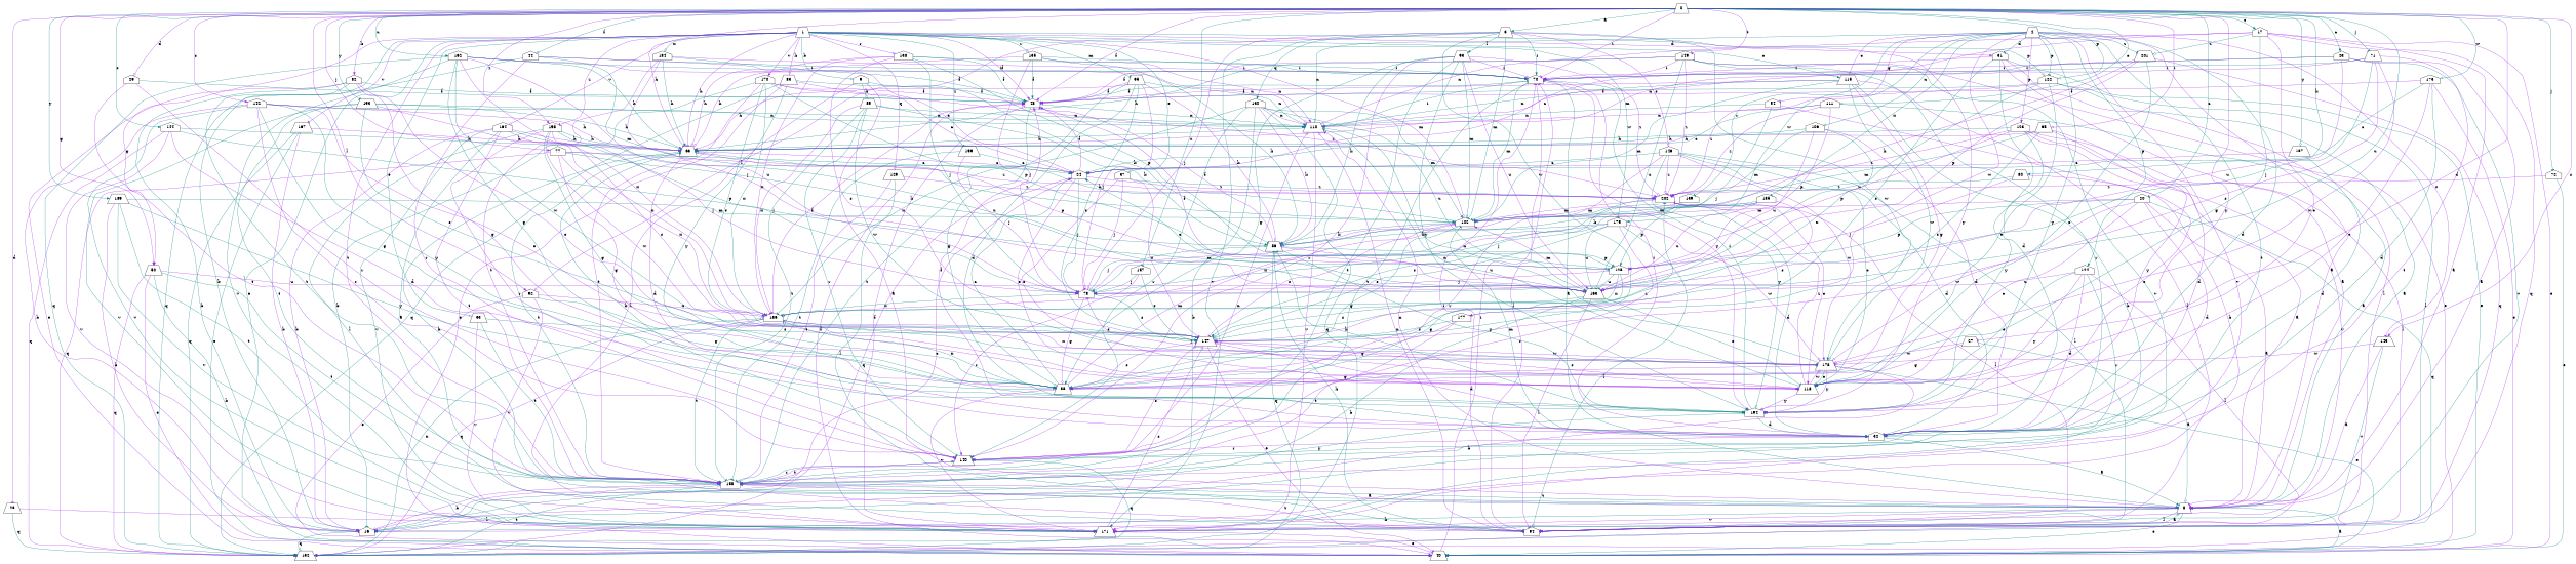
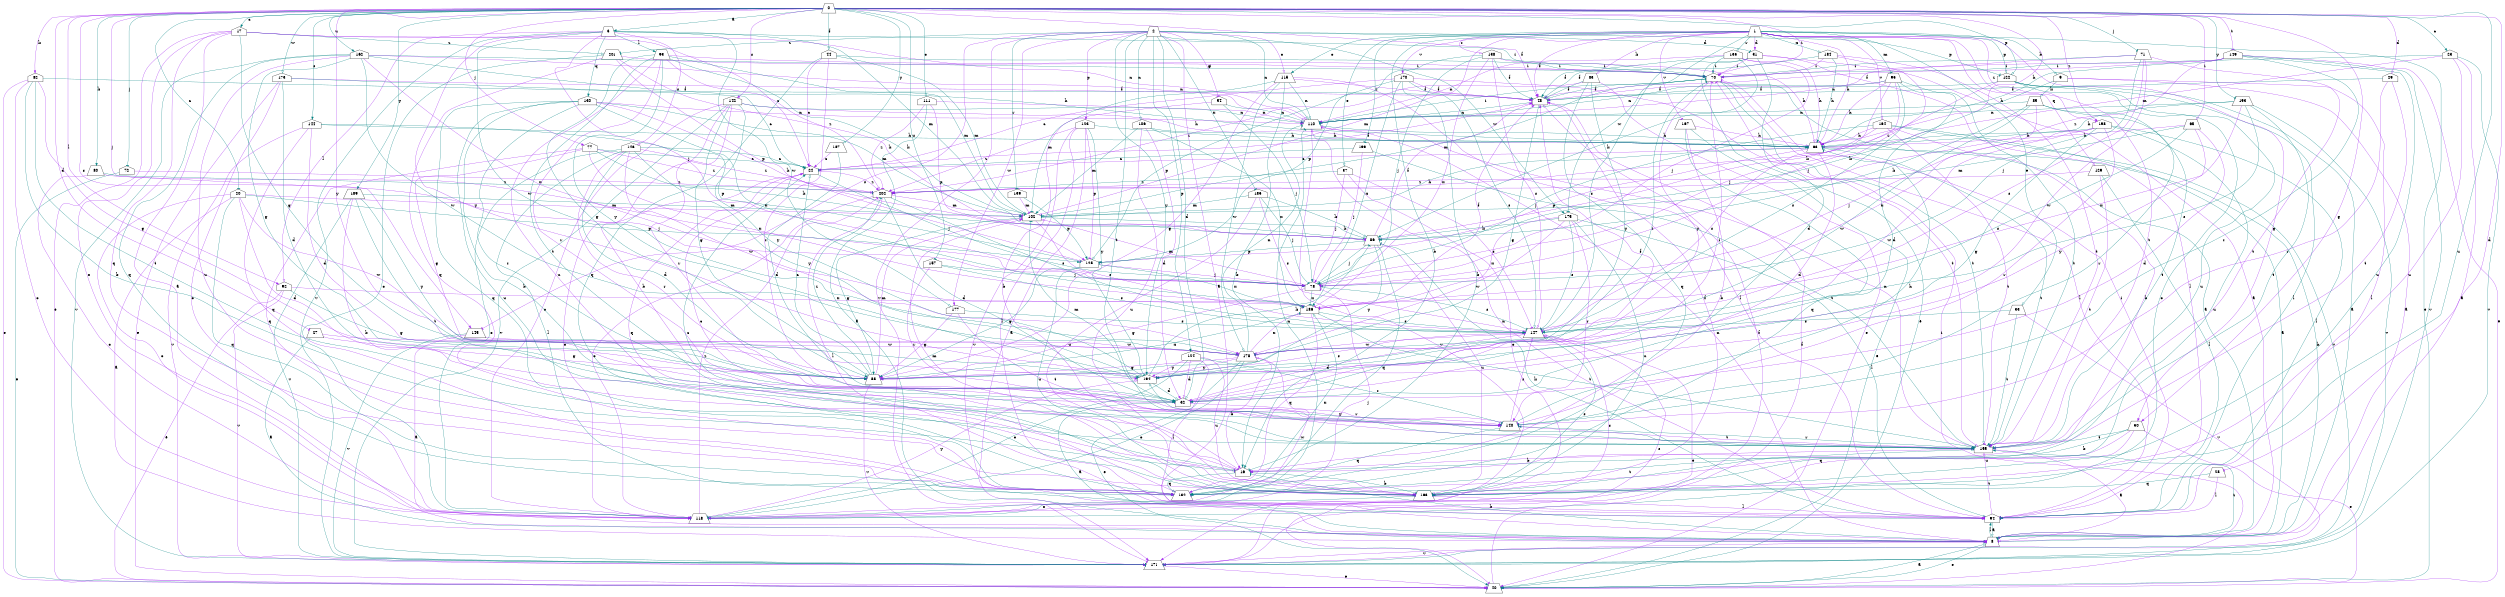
  strict digraph {
    node [shape=house]
    edge [arrowhead=normal color=teal]
    0 [shape=trapezium]
    3 [shape=trapezium]
    17
    20
    23
    27 [shape=trapezium]
    28 [shape=trapezium]
    29
    44
    48
    50 [shape=trapezium]
    63 [shape=trapezium]
    65 [shape=trapezium]
    70
    71 [shape=trapezium]
    72
    77
    78
    80 [shape=trapezium]
    82
    92
    111
    122
    142
    144
    145 [shape=trapezium]
    149
    157
    162
    163 [shape=trapezium]
    173
    187 [shape=trapezium]
    189 [shape=trapezium]
    193 [shape=trapezium]
    194
    198
    102
    171 [shape=trapezium]
    177
    93 [shape=trapezium]
    130
    146
    178 [shape=trapezium]
    40 [shape=trapezium]
    8 [shape=trapezium]
    110 [shape=trapezium]
    201 [shape=trapezium]
    24
    132 [shape=trapezium]
    55 [shape=trapezium]
    118 [shape=trapezium]
    32
    125
    94
    155
    140 [shape=trapezium]
    16
    147 [shape=trapezium]
    202
    86 [shape=trapezium]
    186
    1 [shape=trapezium]
    9
    31
    33 [shape=trapezium]
    37
    83 [shape=trapezium]
    95 [shape=trapezium]
    115 [shape=trapezium]
    129 [shape=trapezium]
    135
    138
    164
    167 [shape=trapezium]
    170
    175
    184
    199 [shape=trapezium]
    85 [shape=trapezium]
    2 [shape=trapezium]
    54
    106
    123
    124
    139
    185
    0 -> 3 [label=a]
    0 -> 17 [label=c]
    0 -> 20 [arrowhead=tee label=c]
    0 -> 23 [label=c]
    0 -> 27 [arrowhead=tee color=purple label=d]
    0 -> 28 [arrowhead=tee color=purple label=d]
    0 -> 29 [arrowhead=onormal color=purple label=d]
    0 -> 44 [arrowhead=onormal label=f]
    0 -> 48 [color=purple label=f]
    0 -> 50 [color=purple label=g]
    0 -> 63 [arrowhead=tee color=purple label=h]
    0 -> 65 [arrowhead=onormal color=purple label=i]
    0 -> 70 [arrowhead=tee color=purple label=i]
    0 -> 71 [arrowhead=tee label=j]
    0 -> 72 [arrowhead=tee label=j]
    0 -> 77 [color=purple label=j]
+   0 -> 78 [color=purple label=j]
    0 -> 80 [label=k]
    0 -> 82 [color=purple label=k]
    0 -> 92 [color=purple label=l]
    0 -> 111 [arrowhead=onormal label=o]
    0 -> 122 [arrowhead=onormal label=p]
    0 -> 142 [color=purple label=s]
    0 -> 144 [label=s]
    0 -> 145 [color=purple label=s]
    0 -> 149 [arrowhead=tee color=purple label=t]
    0 -> 157 [arrowhead=tee label=u]
    0 -> 162 [label=u]
    0 -> 163 [arrowhead=onormal label=u]
    0 -> 173 [arrowhead=onormal label=w]
    0 -> 187 [arrowhead=onormal label=y]
    0 -> 189 [label=y]
    0 -> 193 [arrowhead=tee label=y]
    0 -> 194 [color=purple label=y]
    0 -> 198 [color=purple label=z]
    3 -> 70 [label=i]
    3 -> 78 [arrowhead=onormal color=purple label=j]
    3 -> 92 [arrowhead=onormal color=purple label=l]
    3 -> 194 [arrowhead=onormal color=purple label=y]
    3 -> 102 [arrowhead=tee label=m]
    3 -> 171 [label=v]
    3 -> 177 [arrowhead=onormal label=w]
    3 -> 93 [label=l]
    3 -> 130 [label=q]
    3 -> 146 [arrowhead=onormal color=purple label=s]
    3 -> 178 [label=w]
    17 -> 40 [arrowhead=tee color=purple label=e]
    17 -> 8 [arrowhead=tee color=purple label=a]
    17 -> 110 [arrowhead=onormal color=purple label=n]
    17 -> 201 [arrowhead=onormal label=z]
    17 -> 24 [color=purple label=c]
    17 -> 132 [color=purple label=q]
    17 -> 55 [label=g]
    17 -> 118 [color=purple label=o]
    20 -> 102 [arrowhead=onormal color=purple label=m]
    20 -> 178 [arrowhead=onormal color=purple label=w]
    20 -> 8 [arrowhead=onormal color=purple label=a]
    20 -> 132 [arrowhead=onormal label=q]
    20 -> 118 [arrowhead=onormal color=purple label=o]
    20 -> 32 [arrowhead=tee color=purple label=d]
    20 -> 125 [label=p]
    23 -> 63 [arrowhead=tee color=purple label=m]
    23 -> 70 [label=i]
    23 -> 163 [arrowhead=onormal color=purple label=u]
    23 -> 171 [arrowhead=tee label=v]
    23 -> 8 [arrowhead=tee color=purple label=a]
    27 -> 178 [arrowhead=onormal color=purple label=w]
    27 -> 8 [arrowhead=onormal label=a]
    27 -> 55 [arrowhead=onormal color=purple label=g]
    28 -> 132 [arrowhead=tee label=q]
    28 -> 94 [arrowhead=tee color=purple label=l]
    29 -> 48 [label=f]
    29 -> 155 [arrowhead=onormal color=purple label=t]
    29 -> 140 [arrowhead=tee color=purple label=r]
    44 -> 70 [label=i]
    44 -> 102 [arrowhead=onormal label=m]
    44 -> 24 [arrowhead=tee color=purple label=c]
    44 -> 132 [label=q]
    44 -> 140 [arrowhead=onormal color=purple label=r]
    48 -> 110 [arrowhead=tee label=n]
    48 -> 55 [arrowhead=onormal label=g]
    50 -> 163 [arrowhead=tee color=purple label=u]
    50 -> 40 [color=purple label=e]
    50 -> 132 [arrowhead=tee color=purple label=q]
    50 -> 155 [label=t]
    50 -> 16 [arrowhead=tee label=b]
    63 -> 24 [color=purple label=c]
    63 -> 32 [arrowhead=onormal color=purple label=d]
    63 -> 125 [arrowhead=onormal color=purple label=p]
    63 -> 155 [label=t]
    65 -> 63 [color=purple label=h]
    65 -> 194 [arrowhead=tee color=purple label=y]
    65 -> 102 [arrowhead=tee label=m]
    65 -> 32 [arrowhead=tee color=purple label=d]
    65 -> 147 [label=s]
    70 -> 48 [arrowhead=onormal label=f]
    70 -> 194 [color=purple label=y]
    70 -> 102 [arrowhead=tee label=m]
    70 -> 8 [label=a]
    70 -> 94 [arrowhead=tee color=purple label=l]
    70 -> 155 [arrowhead=onormal label=t]
    71 -> 70 [arrowhead=onormal label=i]
    71 -> 78 [label=j]
    71 -> 178 [arrowhead=onormal color=purple label=w]
    71 -> 110 [color=purple label=n]
    71 -> 155 [arrowhead=onormal color=purple label=t]
    71 -> 147 [arrowhead=tee color=purple label=s]
    72 -> 40 [arrowhead=tee label=e]
    72 -> 202 [arrowhead=onormal color=purple label=z]
    77 -> 24 [label=c]
    77 -> 132 [color=purple label=q]
    77 -> 55 [arrowhead=tee color=purple label=g]
    77 -> 202 [arrowhead=tee color=purple label=z]
    77 -> 86 [arrowhead=onormal label=k]
    77 -> 186 [color=purple label=x]
    78 -> 102 [arrowhead=onormal color=purple label=m]
    78 -> 55 [arrowhead=onormal color=purple label=g]
    78 -> 147 [arrowhead=tee label=s]
    78 -> 186 [arrowhead=tee label=x]
    80 -> 78 [color=purple label=j]
    80 -> 118 [color=purple label=o]
    80 -> 202 [arrowhead=tee label=z]
    82 -> 48 [label=f]
    82 -> 40 [color=purple label=e]
    82 -> 55 [arrowhead=onormal color=purple label=g]
    82 -> 118 [arrowhead=tee color=purple label=o]
    82 -> 155 [arrowhead=tee label=t]
    82 -> 16 [arrowhead=tee label=b]
    92 -> 171 [color=purple label=v]
    92 -> 40 [arrowhead=onormal color=purple label=e]
    92 -> 55 [label=g]
    92 -> 186 [arrowhead=tee color=purple label=x]
    111 -> 8 [arrowhead=onormal label=a]
    111 -> 110 [color=purple label=n]
-   111 -> 24 [arrowhead=onormal label=c]
    111 -> 125 [color=purple label=p]
    111 -> 202 [arrowhead=tee color=purple label=z]
    122 -> 48 [arrowhead=tee label=f]
    122 -> 163 [arrowhead=onormal label=u]
    122 -> 8 [arrowhead=tee label=a]
    122 -> 118 [label=o]
    122 -> 94 [label=l]
    122 -> 202 [color=purple label=z]
    142 -> 63 [arrowhead=tee color=purple label=h]
    142 -> 194 [arrowhead=onormal label=y]
    142 -> 171 [arrowhead=onormal label=v]
    142 -> 110 [label=n]
    142 -> 55 [arrowhead=onormal label=g]
    142 -> 118 [arrowhead=tee color=purple label=o]
    142 -> 140 [color=purple label=r]
    142 -> 16 [arrowhead=onormal color=purple label=b]
    144 -> 63 [label=h]
    144 -> 171 [color=purple label=v]
    144 -> 132 [color=purple label=q]
    144 -> 32 [color=purple label=d]
    144 -> 125 [arrowhead=tee label=p]
    145 -> 171 [arrowhead=tee label=v]
    145 -> 178 [arrowhead=tee color=purple label=w]
    145 -> 8 [arrowhead=tee color=purple label=a]
    149 -> 48 [color=purple label=f]
    149 -> 63 [label=h]
    149 -> 70 [color=purple label=i]
    149 -> 163 [arrowhead=tee label=u]
    149 -> 171 [arrowhead=onormal label=v]
    149 -> 40 [color=purple label=e]
    149 -> 140 [arrowhead=tee label=r]
    149 -> 202 [arrowhead=tee color=purple label=z]
    157 -> 78 [arrowhead=onormal label=j]
    157 -> 140 [color=purple label=r]
    157 -> 147 [arrowhead=onormal label=s]
    162 -> 63 [label=h]
    162 -> 70 [label=i]
    162 -> 163 [arrowhead=tee color=purple label=u]
    162 -> 171 [arrowhead=tee label=v]
    162 -> 178 [arrowhead=onormal label=w]
    162 -> 110 [arrowhead=onormal color=purple label=n]
    162 -> 132 [arrowhead=onormal label=q]
    162 -> 55 [label=g]
    162 -> 186 [arrowhead=onormal color=purple label=x]
    163 -> 48 [arrowhead=onormal color=purple label=f]
    163 -> 102 [color=purple label=m]
    163 -> 24 [label=c]
    163 -> 118 [arrowhead=tee label=o]
    163 -> 94 [arrowhead=tee color=purple label=l]
-   163 -> 16 [arrowhead=tee label=b]
+   16 -> 163 [arrowhead=tee label=b]
    163 -> 147 [arrowhead=onormal label=s]
    173 -> 48 [color=purple label=f]
    173 -> 40 [arrowhead=onormal color=purple label=e]
    173 -> 24 [arrowhead=tee label=c]
    173 -> 118 [color=purple label=o]
    173 -> 32 [label=d]
    187 -> 24 [color=purple label=c]
    187 -> 32 [label=d]
    189 -> 194 [arrowhead=tee label=y]
    189 -> 102 [label=m]
    189 -> 171 [arrowhead=tee label=v]
    189 -> 155 [arrowhead=tee label=t]
    189 -> 16 [arrowhead=tee color=purple label=b]
    193 -> 63 [arrowhead=onormal label=h]
    193 -> 171 [label=v]
    193 -> 110 [label=n]
    193 -> 155 [arrowhead=onormal label=t]
    193 -> 147 [arrowhead=tee label=s]
    193 -> 186 [arrowhead=tee color=purple label=x]
    194 -> 70 [arrowhead=tee label=i]
    194 -> 32 [arrowhead=onormal label=d]
    194 -> 86 [arrowhead=tee label=k]
    198 -> 63 [arrowhead=tee label=h]
    198 -> 78 [arrowhead=onormal color=purple label=j]
    198 -> 163 [label=u]
    198 -> 178 [arrowhead=tee color=purple label=w]
    198 -> 55 [arrowhead=onormal label=g]
    198 -> 94 [label=l]
    198 -> 140 [arrowhead=tee color=purple label=r]
    102 -> 63 [arrowhead=onormal label=h]
    102 -> 55 [label=g]
    102 -> 147 [arrowhead=tee color=purple label=s]
    102 -> 86 [arrowhead=onormal label=k]
    171 -> 48 [arrowhead=onormal color=purple label=f]
    171 -> 40 [arrowhead=onormal color=purple label=e]
    171 -> 147 [arrowhead=onormal color=purple label=s]
    177 -> 55 [arrowhead=tee color=purple label=g]
    177 -> 155 [color=purple label=t]
    177 -> 147 [arrowhead=onormal label=s]
    93 -> 70 [arrowhead=onormal color=purple label=i]
    93 -> 163 [color=purple label=u]
    93 -> 194 [label=y]
    93 -> 102 [arrowhead=onormal label=m]
    93 -> 55 [label=g]
    93 -> 155 [arrowhead=tee label=t]
    93 -> 140 [color=purple label=r]
    93 -> 202 [arrowhead=onormal color=purple label=z]
    93 -> 86 [arrowhead=onormal label=k]
    130 -> 163 [label=u]
    130 -> 102 [label=m]
    130 -> 110 [color=purple label=n]
    130 -> 132 [arrowhead=onormal label=q]
    130 -> 140 [arrowhead=tee label=r]
    130 -> 16 [arrowhead=onormal label=b]
    130 -> 86 [arrowhead=tee color=purple label=k]
    130 -> 186 [arrowhead=tee label=x]
    146 -> 194 [arrowhead=onormal label=y]
    146 -> 178 [color=purple label=w]
    146 -> 24 [arrowhead=onormal label=c]
    146 -> 118 [arrowhead=tee label=o]
    146 -> 32 [arrowhead=tee label=d]
    146 -> 94 [arrowhead=onormal label=l]
    146 -> 140 [color=purple label=r]
    146 -> 202 [arrowhead=onormal color=purple label=z]
    178 -> 194 [arrowhead=onormal color=purple label=y]
    178 -> 40 [label=e]
    178 -> 110 [arrowhead=tee label=n]
    178 -> 55 [color=purple label=g]
    178 -> 118 [arrowhead=onormal label=o]
    178 -> 16 [color=purple label=b]
    178 -> 186 [arrowhead=onormal color=purple label=x]
    40 -> 48 [color=purple label=f]
    40 -> 70 [arrowhead=tee color=purple label=i]
    40 -> 8 [arrowhead=onormal label=a]
    8 -> 63 [arrowhead=tee label=h]
    8 -> 171 [arrowhead=onormal color=purple label=v]
    8 -> 40 [arrowhead=tee label=e]
    8 -> 110 [arrowhead=tee color=purple label=n]
    8 -> 94 [label=l]
    8 -> 155 [label=t]
    8 -> 16 [arrowhead=tee label=b]
    110 -> 63 [arrowhead=onormal label=h]
    110 -> 70 [arrowhead=tee label=i]
    110 -> 171 [color=purple label=v]
    201 -> 70 [arrowhead=onormal color=purple label=i]
    201 -> 132 [color=purple label=q]
    201 -> 118 [arrowhead=onormal label=o]
    201 -> 125 [arrowhead=onormal color=purple label=p]
    201 -> 86 [arrowhead=tee color=purple label=k]
    24 -> 48 [color=purple label=f]
    24 -> 78 [label=j]
    24 -> 132 [arrowhead=onormal color=purple label=q]
    24 -> 118 [arrowhead=onormal color=purple label=o]
    24 -> 202 [color=purple label=z]
    132 -> 155 [arrowhead=onormal label=t]
    132 -> 186 [arrowhead=onormal label=x]
    55 -> 102 [arrowhead=tee color=purple label=m]
    55 -> 171 [arrowhead=onormal color=purple label=v]
    55 -> 24 [arrowhead=onormal label=c]
    55 -> 147 [arrowhead=tee color=purple label=s]
    55 -> 202 [arrowhead=tee label=z]
    55 -> 186 [arrowhead=tee label=x]
    118 -> 78 [arrowhead=tee color=purple label=j]
    118 -> 194 [arrowhead=onormal color=purple label=y]
    118 -> 178 [arrowhead=onormal color=purple label=w]
    118 -> 110 [arrowhead=tee label=n]
    118 -> 147 [arrowhead=onormal color=purple label=s]
    118 -> 202 [arrowhead=tee color=purple label=z]
    32 -> 48 [color=purple label=f]
    32 -> 70 [arrowhead=tee color=purple label=i]
    32 -> 102 [arrowhead=tee label=m]
    32 -> 8 [label=a]
    32 -> 140 [arrowhead=onormal color=purple label=r]
    125 -> 78 [color=purple label=j]
    125 -> 163 [arrowhead=tee label=u]
    125 -> 55 [label=g]
    125 -> 186 [arrowhead=onormal label=x]
    94 -> 70 [arrowhead=tee color=purple label=i]
    94 -> 8 [arrowhead=onormal label=a]
    94 -> 110 [arrowhead=onormal color=purple label=n]
    94 -> 155 [arrowhead=onormal color=purple label=t]
    94 -> 86 [arrowhead=tee label=k]
    155 -> 194 [arrowhead=onormal label=y]
    155 -> 8 [arrowhead=onormal color=purple label=a]
    155 -> 110 [arrowhead=onormal color=purple label=n]
    155 -> 140 [label=r]
    155 -> 16 [arrowhead=onormal color=purple label=b]
    140 -> 63 [arrowhead=tee label=h]
    140 -> 132 [arrowhead=onormal label=q]
    140 -> 155 [arrowhead=onormal color=purple label=t]
    140 -> 147 [arrowhead=onormal color=purple label=s]
    16 -> 24 [color=purple label=c]
    16 -> 132 [arrowhead=onormal label=q]
    147 -> 178 [arrowhead=tee color=purple label=w]
    147 -> 40 [arrowhead=tee color=purple label=e]
    147 -> 32 [color=purple label=d]
    202 -> 102 [arrowhead=tee color=purple label=m]
    202 -> 118 [color=purple label=o]
    202 -> 32 [label=d]
    202 -> 94 [arrowhead=onormal color=purple label=l]
    202 -> 147 [label=s]
    86 -> 48 [arrowhead=tee color=purple label=f]
    86 -> 78 [arrowhead=onormal label=j]
    86 -> 163 [arrowhead=onormal color=purple label=u]
    86 -> 194 [arrowhead=tee label=y]
    86 -> 132 [arrowhead=onormal label=q]
    86 -> 125 [label=p]
    186 -> 48 [color=purple label=f]
    186 -> 132 [color=purple label=q]
    186 -> 155 [label=t]
    186 -> 147 [label=s]
    1 -> 48 [color=purple label=f]
    1 -> 50 [color=purple label=g]
    1 -> 63 [arrowhead=tee color=purple label=h]
    1 -> 122 [arrowhead=onormal label=p]
    1 -> 198 [arrowhead=tee color=purple label=z]
    1 -> 102 [arrowhead=onormal color=purple label=m]
    1 -> 40 [label=e]
    1 -> 155 [arrowhead=tee color=purple label=t]
    1 -> 16 [label=b]
    1 -> 9 [arrowhead=onormal label=b]
    1 -> 31 [color=purple label=d]
    1 -> 33 [arrowhead=onormal label=e]
    1 -> 37 [arrowhead=onormal label=e]
    1 -> 83 [arrowhead=onormal color=purple label=k]
    1 -> 95 [arrowhead=tee label=m]
    1 -> 115 [label=o]
    1 -> 129 [arrowhead=onormal color=purple label=q]
    1 -> 135 [arrowhead=onormal label=r]
    1 -> 138 [arrowhead=onormal color=purple label=r]
    1 -> 164 [arrowhead=onormal color=purple label=v]
    1 -> 167 [arrowhead=tee color=purple label=v]
    1 -> 170 [color=purple label=v]
    1 -> 175 [arrowhead=tee label=w]
    1 -> 184 [arrowhead=onormal label=x]
    1 -> 199 [arrowhead=tee label=z]
    9 -> 8 [arrowhead=onormal color=purple label=a]
    9 -> 94 [arrowhead=tee color=purple label=l]
    9 -> 86 [arrowhead=tee label=k]
    9 -> 85 [arrowhead=onormal label=k]
    31 -> 70 [color=purple label=i]
    31 -> 40 [arrowhead=onormal label=e]
    31 -> 8 [arrowhead=onormal color=purple label=a]
    31 -> 32 [label=d]
    31 -> 94 [arrowhead=tee color=purple label=l]
    31 -> 147 [arrowhead=onormal label=s]
    33 -> 171 [color=purple label=v]
    33 -> 155 [label=t]
    33 -> 147 [arrowhead=onormal label=s]
    37 -> 78 [arrowhead=onormal color=purple label=j]
    37 -> 118 [color=purple label=o]
    37 -> 147 [arrowhead=tee color=purple label=s]
    37 -> 202 [label=z]
    83 -> 48 [arrowhead=onormal label=f]
    83 -> 194 [label=y]
    83 -> 40 [color=purple label=e]
    83 -> 132 [label=q]
    83 -> 202 [color=purple label=z]
    95 -> 48 [color=purple label=f]
    95 -> 63 [color=purple label=h]
    95 -> 78 [arrowhead=tee color=purple label=j]
    95 -> 110 [arrowhead=tee label=n]
    95 -> 32 [arrowhead=onormal label=d]
    95 -> 155 [arrowhead=tee label=t]
    95 -> 147 [arrowhead=onormal label=s]
    95 -> 86 [arrowhead=onormal color=purple label=k]
    115 -> 48 [arrowhead=onormal color=purple label=f]
    115 -> 102 [arrowhead=tee label=m]
    115 -> 178 [arrowhead=onormal label=w]
    115 -> 110 [arrowhead=onormal label=n]
    115 -> 55 [color=purple label=g]
    115 -> 94 [arrowhead=tee color=purple label=l]
    115 -> 16 [label=b]
    129 -> 94 [arrowhead=tee label=l]
    129 -> 155 [arrowhead=onormal color=purple label=t]
    129 -> 202 [color=purple label=z]
    135 -> 48 [label=f]
    135 -> 63 [arrowhead=onormal color=purple label=h]
    135 -> 70 [label=i]
    135 -> 78 [arrowhead=tee color=purple label=j]
    135 -> 110 [color=purple label=n]
    135 -> 86 [label=k]
    138 -> 48 [label=f]
    138 -> 63 [arrowhead=onormal color=purple label=h]
    138 -> 70 [label=i]
    138 -> 78 [label=j]
    138 -> 125 [arrowhead=tee label=p]
    138 -> 147 [arrowhead=onormal color=purple label=s]
    138 -> 186 [arrowhead=tee color=purple label=x]
    164 -> 63 [color=purple label=h]
    164 -> 78 [arrowhead=onormal label=j]
    164 -> 171 [arrowhead=onormal label=v]
    164 -> 8 [arrowhead=tee label=a]
    164 -> 155 [arrowhead=tee color=purple label=t]
    164 -> 16 [color=purple label=b]
    164 -> 147 [arrowhead=tee color=purple label=s]
    167 -> 63 [arrowhead=onormal color=purple label=h]
    167 -> 40 [arrowhead=onormal label=e]
    167 -> 132 [label=q]
    167 -> 16 [arrowhead=tee color=purple label=b]
    170 -> 48 [arrowhead=tee color=purple label=f]
    170 -> 24 [color=purple label=c]
    170 -> 125 [arrowhead=onormal label=p]
    170 -> 155 [arrowhead=onormal color=purple label=t]
    170 -> 16 [arrowhead=tee label=b]
    170 -> 147 [arrowhead=onormal label=s]
    170 -> 186 [label=x]
    175 -> 163 [arrowhead=tee label=u]
    175 -> 178 [arrowhead=onormal color=purple label=w]
    175 -> 94 [arrowhead=onormal label=l]
    175 -> 140 [color=purple label=r]
    175 -> 147 [arrowhead=tee label=s]
    175 -> 86 [arrowhead=onormal label=k]
    175 -> 186 [arrowhead=onormal color=purple label=x]
    184 -> 48 [arrowhead=onormal label=f]
    184 -> 63 [label=h]
    184 -> 70 [arrowhead=onormal color=purple label=i]
    184 -> 78 [arrowhead=tee color=purple label=j]
    184 -> 155 [color=purple label=t]
    199 -> 78 [color=purple label=j]
    199 -> 24 [arrowhead=tee label=c]
    199 -> 155 [arrowhead=tee label=t]
    85 -> 178 [arrowhead=tee label=w]
    85 -> 110 [arrowhead=tee label=n]
    85 -> 155 [arrowhead=tee label=t]
    85 -> 140 [arrowhead=tee label=r]
    85 -> 86 [label=k]
    85 -> 186 [arrowhead=tee color=purple label=x]
    2 -> 122 [arrowhead=tee label=p]
    2 -> 145 [arrowhead=tee color=purple label=s]
    2 -> 194 [label=y]
    2 -> 171 [arrowhead=tee color=purple label=v]
    2 -> 177 [color=purple label=w]
    2 -> 8 [arrowhead=tee color=purple label=a]
    2 -> 110 [arrowhead=onormal label=n]
    2 -> 201 [arrowhead=tee label=z]
    2 -> 32 [arrowhead=onormal label=d]
    2 -> 155 [label=t]
    2 -> 31 [arrowhead=tee label=d]
    2 -> 115 [arrowhead=onormal color=purple label=o]
    2 -> 175 [label=w]
    2 -> 54 [arrowhead=tee color=purple label=g]
    2 -> 106 [arrowhead=onormal label=n]
    2 -> 123 [color=purple label=p]
    2 -> 124 [label=p]
    2 -> 139 [arrowhead=tee label=r]
    2 -> 185 [arrowhead=tee label=x]
    54 -> 78 [label=j]
    54 -> 110 [arrowhead=onormal label=n]
    54 -> 16 [arrowhead=tee color=purple label=b]
    106 -> 63 [arrowhead=onormal label=h]
    106 -> 163 [arrowhead=onormal color=purple label=u]
    106 -> 102 [label=m]
    106 -> 32 [color=purple label=d]
    106 -> 186 [arrowhead=onormal label=x]
    123 -> 63 [arrowhead=tee label=h]
    123 -> 194 [arrowhead=tee label=y]
    123 -> 171 [color=purple label=v]
    123 -> 8 [color=purple label=a]
    123 -> 125 [arrowhead=tee color=purple label=p]
    123 -> 94 [color=purple label=l]
    123 -> 202 [color=purple label=z]
    124 -> 163 [arrowhead=tee color=purple label=u]
    124 -> 194 [color=purple label=y]
    124 -> 118 [arrowhead=tee label=o]
    124 -> 32 [arrowhead=onormal color=purple label=d]
    124 -> 94 [arrowhead=tee color=purple label=l]
    124 -> 140 [arrowhead=tee label=r]
    139 -> 102 [arrowhead=tee color=purple label=m]
    139 -> 125 [label=p]
    185 -> 78 [arrowhead=tee label=j]
    185 -> 163 [arrowhead=onormal color=purple label=u]
    185 -> 102 [arrowhead=onormal label=m]
    185 -> 147 [arrowhead=onormal color=purple label=s]
    185 -> 86 [arrowhead=onormal label=k]
  }
